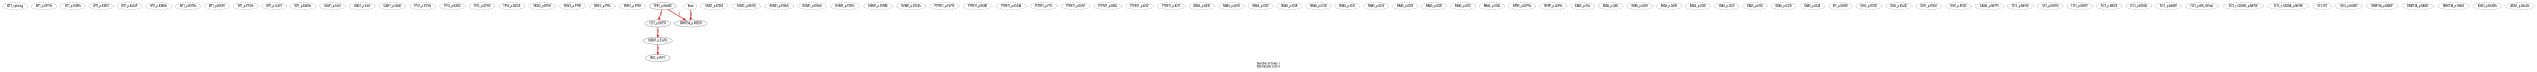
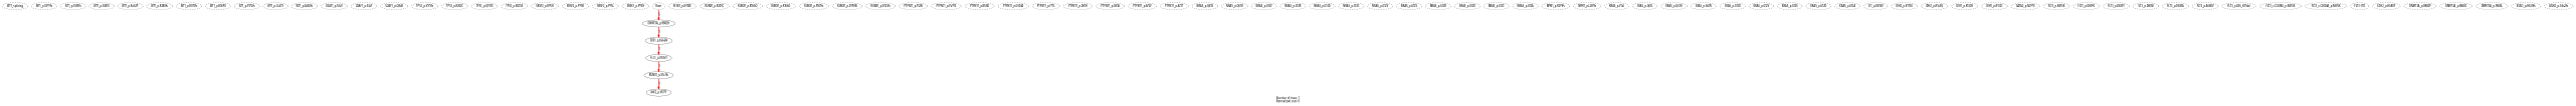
  digraph {
    fontname="Fira Sans"
    label="Number of trees: 1\nNormalized cost: 0"
    node [fontname="Fira Sans" style=dashed]
    edge [color=red fontname="Fira Sans" penwidth=3]
    n1 [label=WT1_splicing]
    n2 [label="WT1_p.V379fs"]
    n3 [label="WT1_p.S381fs"]
    n4 [label="WT1_p.S381X"]
    n5 [label="WT1_p.R462P"]
    n6 [label="WT1_p.R380fs"]
    n7 [label="WT1_p.R370fs"]
    n8 [label="WT1_p.R369X"]
    n9 [label="WT1_p.P372fs"]
    n10 [label="WT1_p.C453Y"]
    n11 [label="WT1_p.A382fs"]
    n12 [label="U2AF1_p.S34Y"]
    n13 [label="U2AF1_p.S34F"]
    n14 [label="U2AF1_p.Q84R"]
    n15 [label="TP53_p.V172fs"]
    n16 [label="TP53_p.R202C"]
    n17 [label="TP53_p.Q192X"]
    n18 [label="TP53_p.N235S"]
    n19 [label="SRSF2_p.R95H"]
    n20 [label="SRSF2_p.P95R"]
    n21 [label="SRSF2_p.P95L"]
    n22 [label="SRSF2_p.P95H"]
    n23 [label="SFB1_p.K666N" style=""]
    n24 [label="FLT3_p.D835V" style=""]
    n25 [label="RUNX1_p.S141fs" style=""]
    n26 [label="SF3B1_p.K700E"]
    n27 [label=Root]
    n28 [label="DNMT3A_p.R882H" style=""]
    n29 [label="JAK2_p.V617F" style=""]
    n30 [label="RUNX1_p.R201Q"]
    n31 [label="RUNX1_p.R166Q"]
    n32 [label="RUNX1_p.R166G"]
-   n33 [label="RUNX1_p.P331fs"]
+   n33 [label="RUNX1_p.P301fs"]
    n34 [label="RUNX1_p.D198N"]
    n35 [label="RUNX1_p.D123fs"]
+   n36 [label="PTPN11_p.T52N"]
    n37 [label="PTPN11_p.P491S"]
    n38 [label="PTPN11_p.N58D"]
    n39 [label="PTPN11_p.G503A"]
    n40 [label="PTPN11_p.F71L"]
    n41 [label="PTPN11_p.D61H"]
    n42 [label="PTPN11_p.D61A"]
    n43 [label="PTPN11_p.A72V"]
    n44 [label="PTPN11_p.A72T"]
    n45 [label="NRAS_p.Q61K"]
    n46 [label="NRAS_p.Q61H"]
    n47 [label="NRAS_p.G13V"]
    n48 [label="NRAS_p.G13R"]
    n49 [label="NRAS_p.G13D"]
    n50 [label="NRAS_p.G13C"]
    n51 [label="NRAS_p.G12V"]
+   n52 [label="NRAS_p.G12S"]
    n53 [label="NRAS_p.G12R"]
    n54 [label="NRAS_p.G12D"]
    n55 [label="NRAS_p.G12C"]
    n56 [label="NRAS_p.G12A"]
    n57 [label="NPM1_p.R291fs"]
    n58 [label="NPM1_p.L287fs"]
    n59 [label="KRAS_p.V14I"]
    n60 [label="KRAS_p.Q61L"]
    n61 [label="KRAS_p.Q61H"]
    n62 [label="KRAS_p.G60V"]
    n63 [label="KRAS_p.G13D"]
    n64 [label="KRAS_p.G12V"]
    n65 [label="KRAS_p.G12S"]
    n66 [label="KRAS_p.G12D"]
    n67 [label="KRAS_p.G12A"]
    n68 [label="KIT_p.D816V"]
    n69 [label="IDH2_p.R172K"]
    n70 [label="IDH2_p.R140Q"]
    n71 [label="IDH1_p.R132H"]
    n72 [label="IDH1_p.R132C"]
    n73 [label="GATA2_p.N297S"]
    n74 [label="FLT3_p.N676K"]
    n75 [label="FLT3_p.D839G"]
    n76 [label="FLT3_p.D835Y"]
    n77 [label="FLT3_p.D835E"]
    n78 [label="FLT3_p.D835A"]
    n79 [label="FLT3_p.A680V"]
    n80 [label="FLT3_p.836_837del"]
    n81 [label="FLT3_c.C2028G_p.N676K"]
    n82 [label="FLT3_c.C2028A_p.N676K"]
    n83 [label="FLT3-ITD"]
    n84 [label="EZH2_p.H680Y"]
    n85 [label="DNMT3A_p.R882P"]
    n86 [label="DNMT3A_p.R882C"]
    n87 [label="DNMT3A_p.F868L"]
    n88 [label="ASXL1_p.H630fs"]
    n89 [label="ASXL1_p.G642fs"]
    n23 -> n24 [label=1]
    n24 -> n25 [label=1]
    n25 -> n29 [label=1]
    n27 -> n28 [label=5]
-   n23 -> n28 [label=1]
+   n28 -> n23 [label=1]
  }
